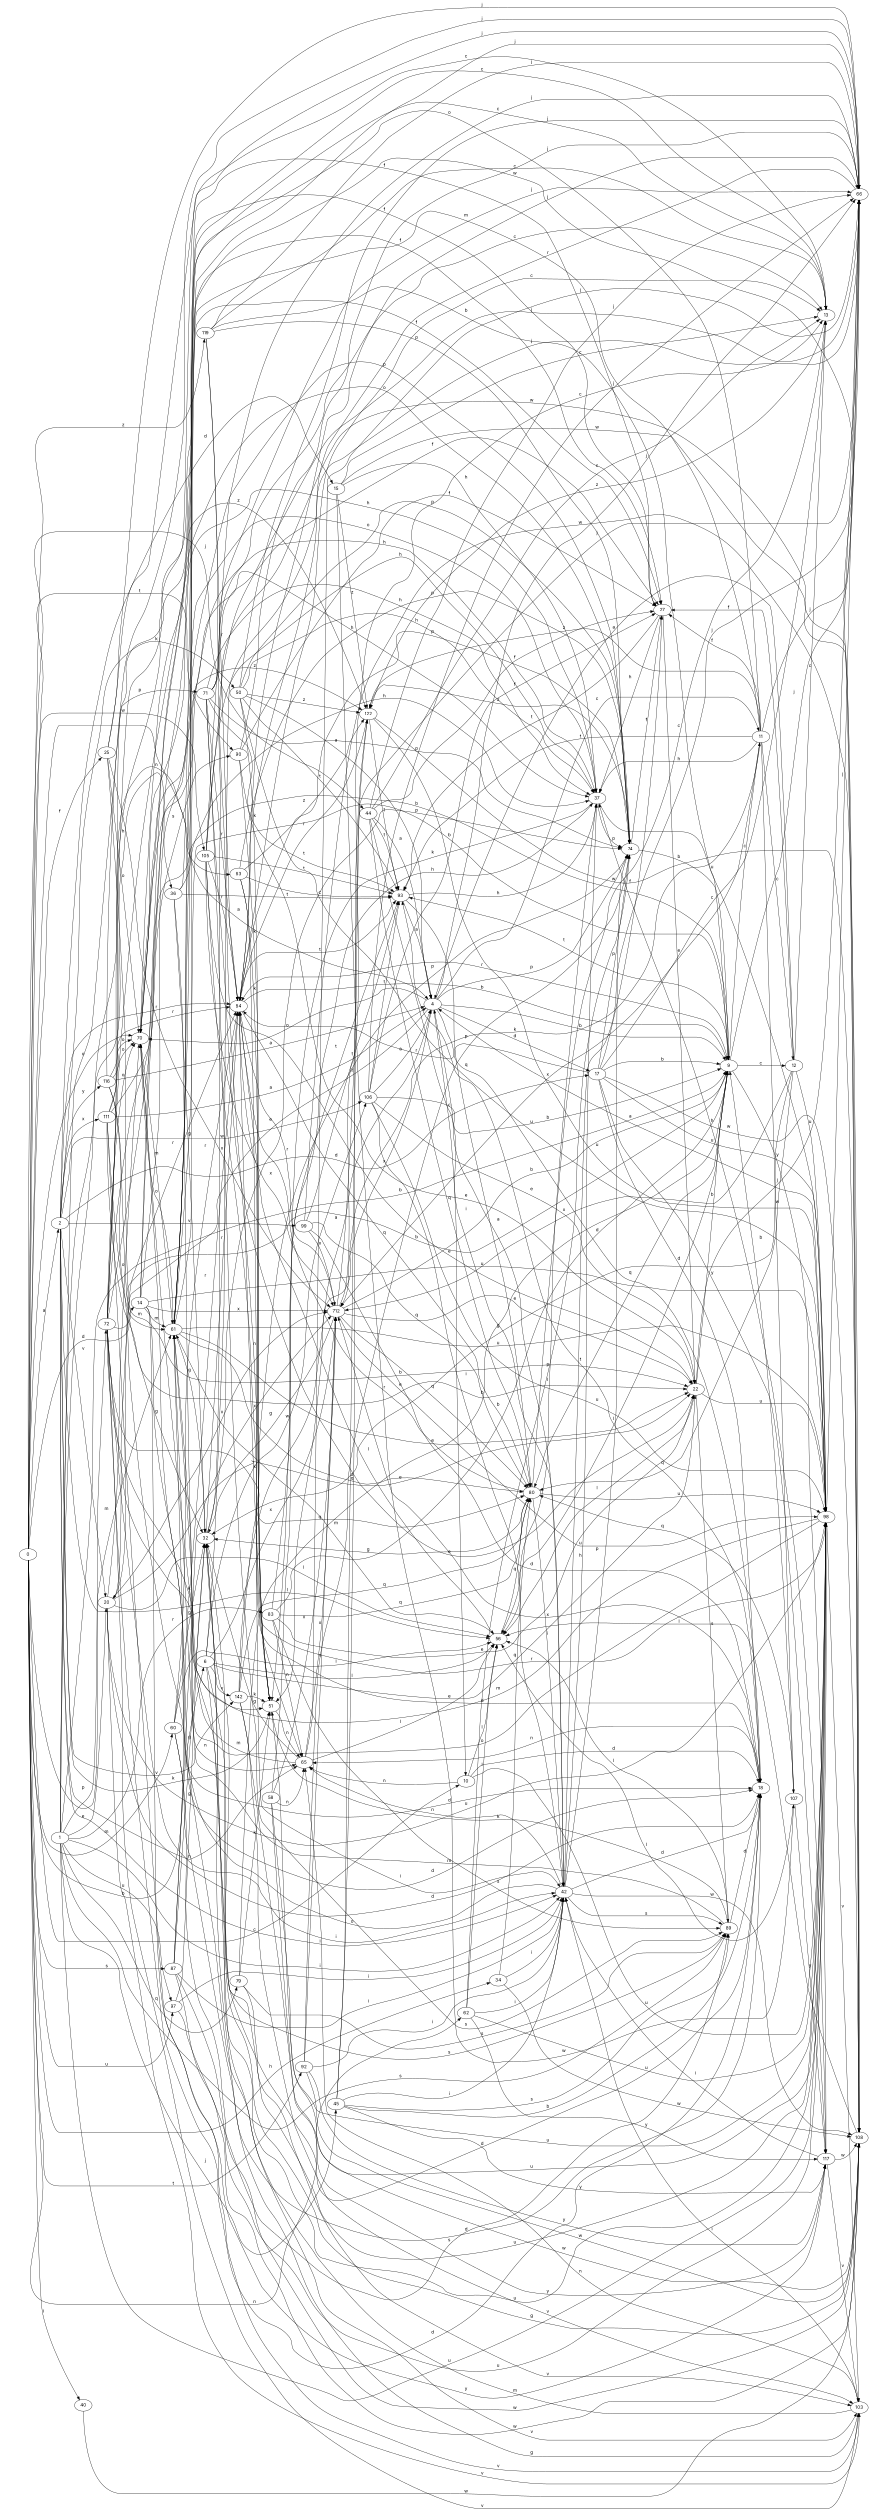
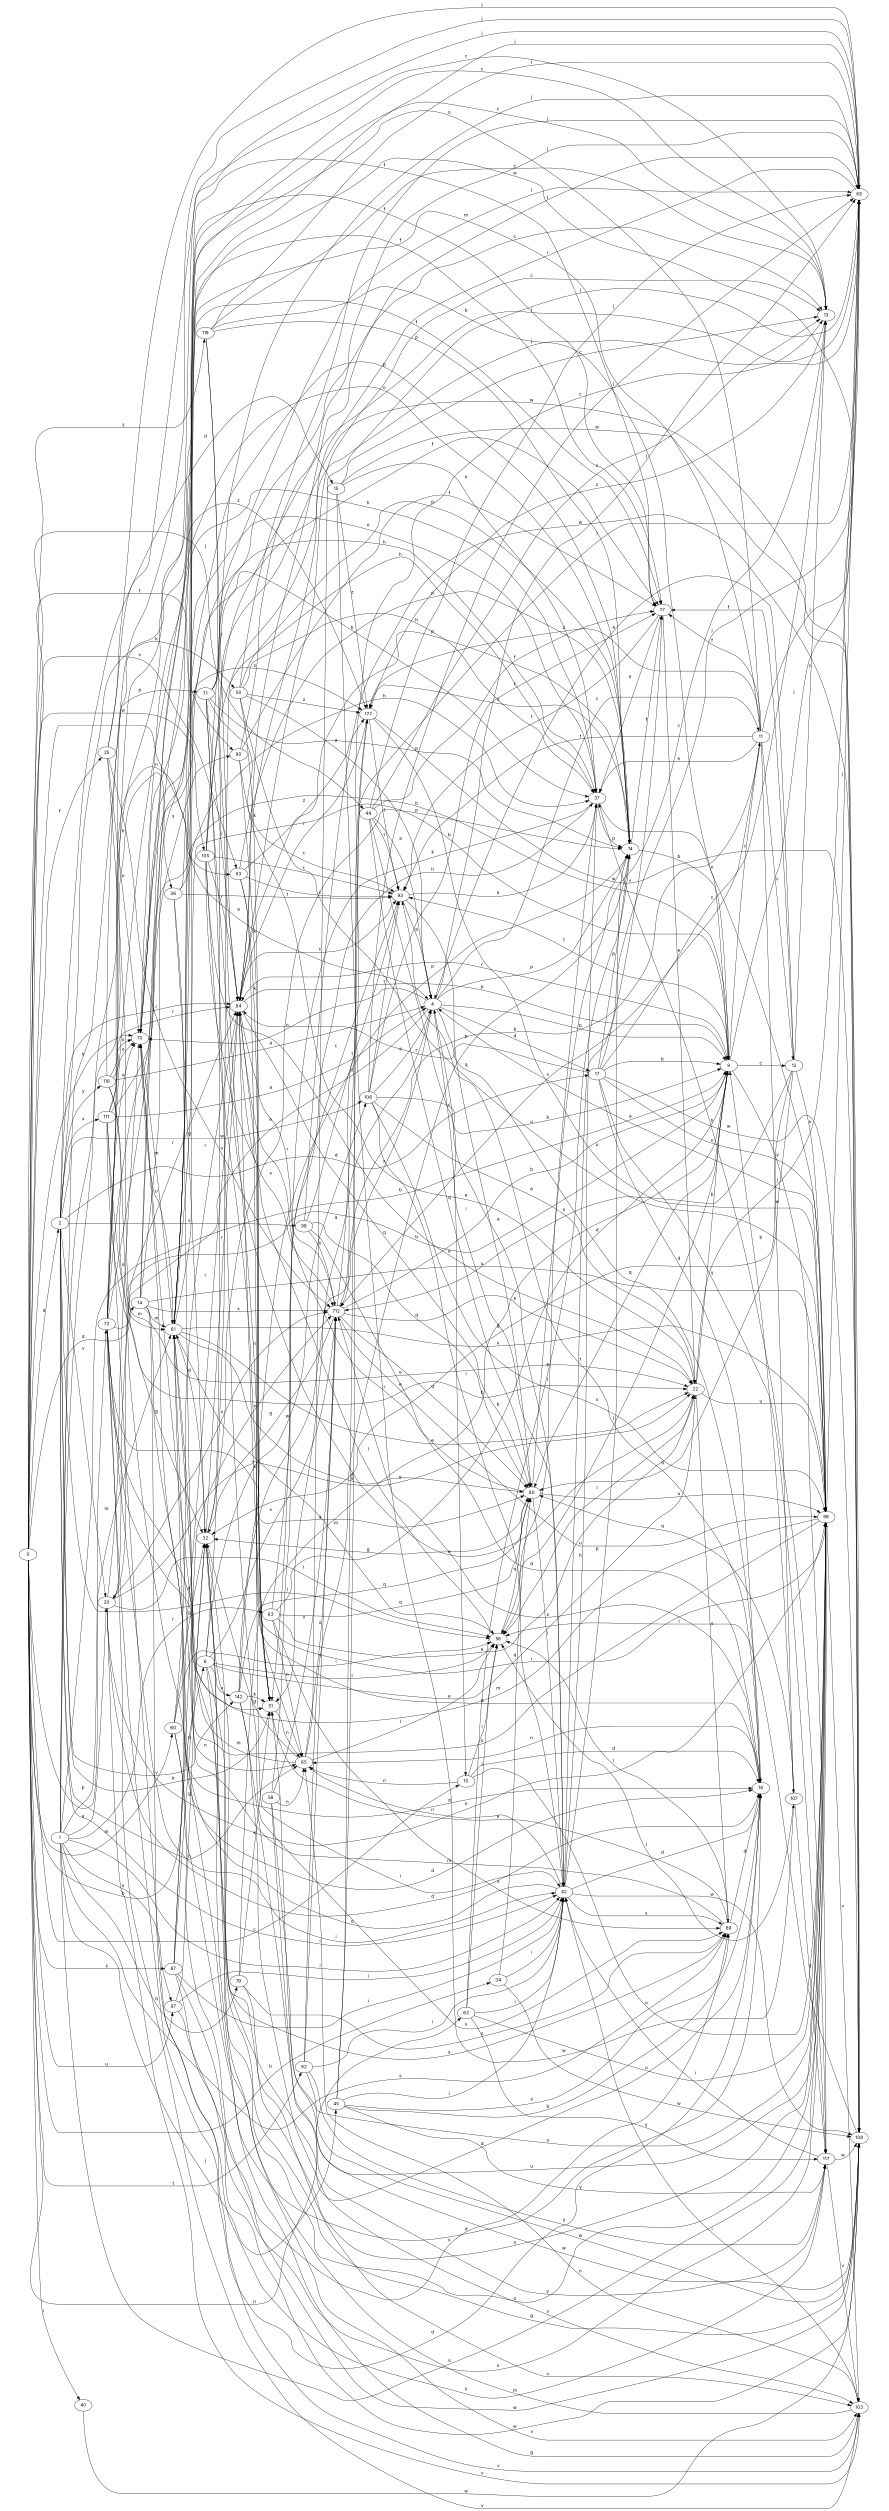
  strict digraph {
    fontname=Inter
    rankdir=LR
    node [fontname=Inter]
    edge [fontname=Inter]
    0
    2
    4
    6
    10
    14
    25
    34
    40
    44
    60
    61
    62
    63
    70
    87
    90
    92
    97
    105
    119
    20
    42
    15
    17
    50
    51
    56
    65
    84
    99
    n32 [label=142]
    106
    111
    116
    9
    11
    18
    n39 [label=66]
    74
    n41 [label=712]
    98
    22
    27
    13
    103
    80
    108
    93
    58
    117
    37
    32
    122
    89
    1
    36
    45
    71
    72
    79
    83
    12
    107
    0 -> 2 [label=a]
    0 -> 4 [label=a]
    0 -> 6 [label=b]
    0 -> 10 [label=c]
    0 -> 14 [label=d]
    0 -> 25 [label=f]
    0 -> 34 [label=h]
    0 -> 40 [label=i]
    0 -> 44 [label=j]
    0 -> 60 [label=m]
    0 -> 61 [label=m]
    0 -> 62 [label=n]
+   0 -> 63 [label=n]
    0 -> 70 [label=o]
    0 -> 87 [label=s]
    0 -> 90 [label=t]
    0 -> 92 [label=t]
    0 -> 97 [label=u]
    0 -> 105 [label=w]
    0 -> 119 [label=z]
    2 -> 20 [label=v]
    2 -> 42 [label=i]
    2 -> 15 [label=d]
    2 -> 17 [label=d]
    2 -> 50 [label=k]
    2 -> 51 [label=k]
    2 -> 56 [label=l]
    2 -> 65 [label=n]
    2 -> 84 [label=r]
    2 -> 99 [label=v]
    2 -> n32 [label=v]
    2 -> 106 [label=w]
    2 -> 111 [label=x]
    2 -> 116 [label=y]
    4 -> 10 [label=c]
    4 -> 70 [label=o]
    4 -> 20 [label=e]
    4 -> 17 [label=d]
    4 -> 9 [label=b]
    4 -> 11 [label=c]
    4 -> 18 [label=d]
    4 -> n39 [label=j]
    4 -> 74 [label=p]
    4 -> n41 [label=x]
    6 -> 56 [label=l]
    6 -> n32 [label=v]
    6 -> 106 [label=w]
    6 -> 18 [label=d]
    6 -> n39 [label=j]
    6 -> n41 [label=x]
    6 -> 98 [label=u]
    6 -> 22 [label=e]
    10 -> 56 [label=l]
    10 -> 65 [label=n]
    10 -> 18 [label=d]
    10 -> 98 [label=u]
    14 -> 61 [label=m]
    14 -> 18 [label=d]
    14 -> 74 [label=p]
    14 -> n41 [label=x]
    14 -> 98 [label=u]
    14 -> 27 [label=f]
    14 -> 13 [label=c]
    14 -> 103 [label=v]
    25 -> 70 [label=o]
    25 -> n39 [label=j]
    25 -> n41 [label=x]
-   25 -> 22 [label=b]
+   25 -> 22 [label=e]
    25 -> 13 [label=c]
    34 -> 42 [label=i]
    34 -> 80 [label=q]
    34 -> 108 [label=w]
    40 -> 108 [label=w]
    44 -> 4 [label=a]
    44 -> 42 [label=i]
    44 -> n39 [label=j]
    44 -> 27 [label=f]
    44 -> 13 [label=c]
    44 -> 80 [label=q]
    44 -> 93 [label=t]
    60 -> 56 [label=l]
    60 -> 84 [label=r]
    60 -> 18 [label=d]
    60 -> 108 [label=w]
    60 -> 32 [label=g]
    61 -> 70 [label=o]
    61 -> 9 [label=b]
    61 -> n39 [label=j]
    61 -> 98 [label=u]
    61 -> 22 [label=e]
    61 -> 27 [label=f]
    61 -> 80 [label=q]
    61 -> 108 [label=w]
    61 -> 37 [label=h]
    61 -> 32 [label=g]
    62 -> 42 [label=i]
    62 -> 56 [label=l]
    62 -> 74 [label=p]
    62 -> 98 [label=u]
    62 -> 117 [label=y]
    63 -> 42 [label=i]
    63 -> 51 [label=k]
    63 -> 74 [label=p]
    63 -> 93 [label=c]
    63 -> 122 [label=z]
    70 -> 61 [label=m]
    70 -> 37 [label=h]
    70 -> 122 [label=z]
    87 -> 42 [label=i]
    87 -> 84 [label=r]
    87 -> n41 [label=x]
    87 -> 98 [label=u]
    87 -> 108 [label=w]
    87 -> 32 [label=g]
    90 -> 51 [label=k]
    90 -> n39 [label=j]
    90 -> 22 [label=e]
    90 -> 27 [label=f]
    92 -> 42 [label=i]
    92 -> 74 [label=p]
    92 -> n41 [label=x]
    92 -> 108 [label=w]
    92 -> 117 [label=y]
    97 -> 42 [label=i]
    97 -> 32 [label=g]
    97 -> 89 [label=s]
    105 -> 84 [label=r]
    105 -> 18 [label=d]
    105 -> n39 [label=j]
    105 -> n41 [label=x]
    105 -> 22 [label=e]
    105 -> 108 [label=w]
    105 -> 93 [label=t]
    105 -> 37 [label=h]
    119 -> 65 [label=n]
    119 -> 84 [label=r]
    119 -> 9 [label=b]
    119 -> n39 [label=j]
    119 -> 74 [label=p]
    119 -> 13 [label=c]
    20 -> 70 [label=o]
    20 -> 56 [label=l]
    20 -> 84 [label=r]
    20 -> 18 [label=d]
    20 -> n41 [label=x]
    20 -> 98 [label=u]
    20 -> 22 [label=e]
    20 -> 103 [label=v]
    42 -> 4 [label=a]
    42 -> 70 [label=o]
    42 -> 65 [label=n]
    42 -> 18 [label=d]
    42 -> n39 [label=j]
    42 -> 74 [label=p]
    42 -> 108 [label=w]
    42 -> 37 [label=h]
    42 -> 89 [label=s]
    15 -> 13 [label=c]
    15 -> 108 [label=w]
    15 -> 37 [label=h]
    15 -> 122 [label=z]
    15 -> 107 [label=w]
    17 -> 84 [label=r]
    17 -> 9 [label=b]
    17 -> 18 [label=d]
    17 -> 74 [label=p]
    17 -> 98 [label=u]
    17 -> 27 [label=f]
    17 -> 13 [label=c]
    17 -> 108 [label=w]
    17 -> 117 [label=y]
    50 -> 4 [label=a]
    50 -> 51 [label=k]
    50 -> n39 [label=j]
    50 -> 74 [label=p]
    50 -> 98 [label=u]
-   50 -> 93 [label=t]
    50 -> 37 [label=h]
    50 -> 122 [label=z]
    51 -> 65 [label=n]
    51 -> 108 [label=w]
    56 -> 61 [label=m]
    56 -> 80 [label=q]
    65 -> 61 [label=m]
    65 -> 56 [label=l]
    65 -> n39 [label=j]
    65 -> n41 [label=x]
    65 -> 32 [label=g]
    84 -> 51 [label=k]
    84 -> 56 [label=l]
    84 -> 9 [label=b]
    84 -> n39 [label=j]
    84 -> 74 [label=p]
    84 -> 13 [label=c]
    84 -> 80 [label=q]
    84 -> 93 [label=t]
    99 -> 18 [label=d]
    99 -> n41 [label=x]
    99 -> 80 [label=q]
    99 -> 108 [label=w]
    99 -> 93 [label=t]
    n32 -> 4 [label=a]
    n32 -> 51 [label=k]
    n32 -> 74 [label=p]
    n32 -> 98 [label=u]
    n32 -> 103 [label=v]
    n32 -> 80 [label=q]
    106 -> 4 [label=a]
    106 -> 42 [label=i]
    106 -> 9 [label=b]
    106 -> n39 [label=j]
    106 -> 98 [label=u]
    106 -> 22 [label=e]
    106 -> 27 [label=f]
    106 -> 93 [label=t]
    111 -> 4 [label=a]
    111 -> 61 [label=m]
    111 -> 70 [label=o]
    111 -> 9 [label=b]
    111 -> 22 [label=e]
    111 -> 27 [label=f]
    111 -> 117 [label=y]
    116 -> 4 [label=a]
    116 -> 70 [label=o]
    116 -> 84 [label=r]
    116 -> 18 [label=d]
    116 -> n39 [label=j]
    116 -> 32 [label=g]
    9 -> 56 [label=l]
    9 -> 84 [label=r]
    9 -> 11 [label=c]
    9 -> n39 [label=j]
    9 -> 80 [label=q]
    9 -> 93 [label=t]
    9 -> 117 [label=y]
    9 -> 12 [label=c]
    11 -> 61 [label=m]
    11 -> 70 [label=o]
    11 -> 51 [label=k]
    11 -> n39 [label=j]
    11 -> n41 [label=x]
    11 -> 27 [label=f]
    11 -> 93 [label=t]
    11 -> 37 [label=h]
    11 -> 122 [label=z]
    11 -> 12 [label=c]
    11 -> 107 [label=w]
    18 -> 65 [label=n]
    18 -> n41 [label=x]
    18 -> 93 [label=t]
    n39 -> 84 [label=r]
    74 -> 70 [label=o]
    74 -> 9 [label=b]
    74 -> 27 [label=f]
    74 -> 122 [label=z]
    n41 -> 84 [label=r]
    n41 -> 9 [label=b]
    n41 -> 98 [label=u]
    n41 -> 22 [label=e]
    n41 -> 13 [label=c]
    n41 -> 80 [label=q]
    n41 -> 32 [label=g]
    n41 -> 122 [label=z]
    98 -> 4 [label=a]
    98 -> 61 [label=m]
    98 -> 70 [label=o]
    98 -> 84 [label=r]
    98 -> n39 [label=j]
    98 -> 103 [label=v]
    22 -> 56 [label=l]
    22 -> 9 [label=b]
    22 -> n39 [label=j]
    22 -> 98 [label=u]
    22 -> 89 [label=s]
    27 -> 22 [label=e]
    27 -> 93 [label=t]
    27 -> 37 [label=h]
    13 -> 122 [label=z]
    103 -> 61 [label=m]
    103 -> 42 [label=i]
    103 -> 65 [label=n]
    103 -> 32 [label=g]
    80 -> 42 [label=i]
    80 -> 84 [label=r]
    80 -> 98 [label=u]
    80 -> 13 [label=c]
    80 -> 32 [label=g]
    108 -> 56 [label=l]
    108 -> 32 [label=g]
    93 -> 4 [label=a]
    93 -> 80 [label=q]
    93 -> 37 [label=h]
    58 -> 65 [label=n]
    58 -> n41 [label=x]
    58 -> 98 [label=u]
    58 -> 117 [label=y]
    58 -> 37 [label=h]
    117 -> 42 [label=i]
    117 -> 103 [label=v]
    117 -> 108 [label=w]
    117 -> 37 [label=h]
    37 -> 70 [label=o]
    37 -> 51 [label=k]
    37 -> 56 [label=l]
    37 -> 74 [label=p]
    37 -> 98 [label=u]
    32 -> 84 [label=r]
    32 -> n39 [label=j]
    32 -> 74 [label=p]
    32 -> 98 [label=u]
    32 -> 103 [label=v]
    122 -> 84 [label=r]
    122 -> 98 [label=u]
    122 -> 108 [label=w]
    122 -> 93 [label=t]
    89 -> 61 [label=m]
    89 -> 51 [label=k]
    89 -> 56 [label=l]
    89 -> 18 [label=d]
    1 -> 63 [label=n]
    1 -> 97 [label=u]
    1 -> 20 [label=e]
    1 -> 42 [label=i]
    1 -> 9 [label=b]
    1 -> 98 [label=u]
    1 -> 89 [label=s]
    1 -> 36 [label=h]
    1 -> 45 [label=j]
    1 -> 71 [label=p]
    1 -> 72 [label=p]
    1 -> 79 [label=q]
    1 -> 83 [label=r]
    36 -> 13 [label=c]
    36 -> 93 [label=t]
    36 -> 37 [label=h]
    36 -> 32 [label=g]
    36 -> 89 [label=s]
    45 -> 42 [label=i]
    45 -> 18 [label=b]
    45 -> n39 [label=j]
    45 -> 117 [label=y]
    45 -> 122 [label=z]
    45 -> 89 [label=s]
    71 -> 84 [label=r]
    71 -> n39 [label=j]
    71 -> 74 [label=p]
    71 -> 22 [label=e]
    71 -> 27 [label=f]
    71 -> 13 [label=c]
    71 -> 93 [label=t]
-   71 -> 37 [label=h]
    71 -> 89 [label=s]
    72 -> 70 [label=o]
    72 -> 90 [label=s]
    72 -> 42 [label=i]
    72 -> 51 [label=k]
    72 -> 65 [label=n]
    72 -> 9 [label=b]
    72 -> 18 [label=d]
    72 -> n39 [label=j]
    72 -> 27 [label=f]
    72 -> 103 [label=v]
    72 -> 80 [label=q]
    72 -> 37 [label=h]
    72 -> 122 [label=z]
    79 -> 51 [label=k]
    79 -> 9 [label=b]
    79 -> 103 [label=v]
    79 -> 89 [label=s]
    83 -> 65 [label=n]
    83 -> 9 [label=b]
    83 -> 22 [label=e]
    83 -> 80 [label=q]
    83 -> 93 [label=t]
    83 -> 89 [label=s]
    12 -> 4 [label=a]
    12 -> n41 [label=x]
    12 -> 98 [label=u]
    12 -> 27 [label=f]
    12 -> 13 [label=c]
    12 -> 80 [label=q]
    12 -> 32 [label=g]
    107 -> 56 [label=l]
    107 -> 9 [label=b]
    107 -> 80 [label=q]
    107 -> 117 [label=y]
  }
